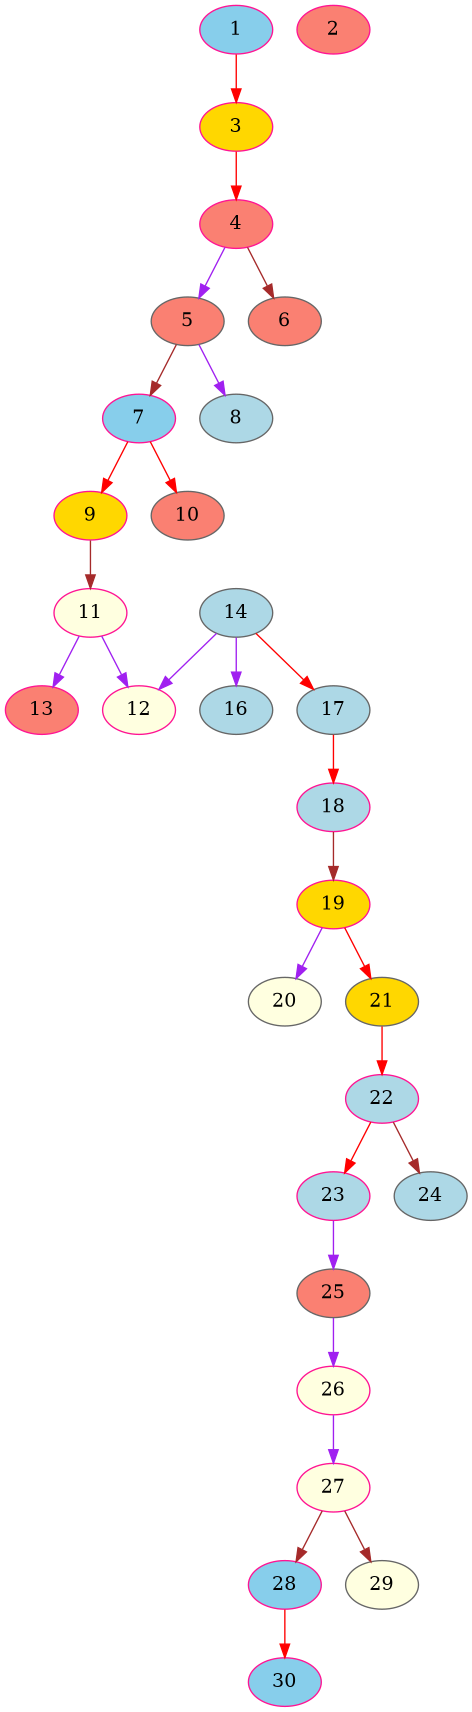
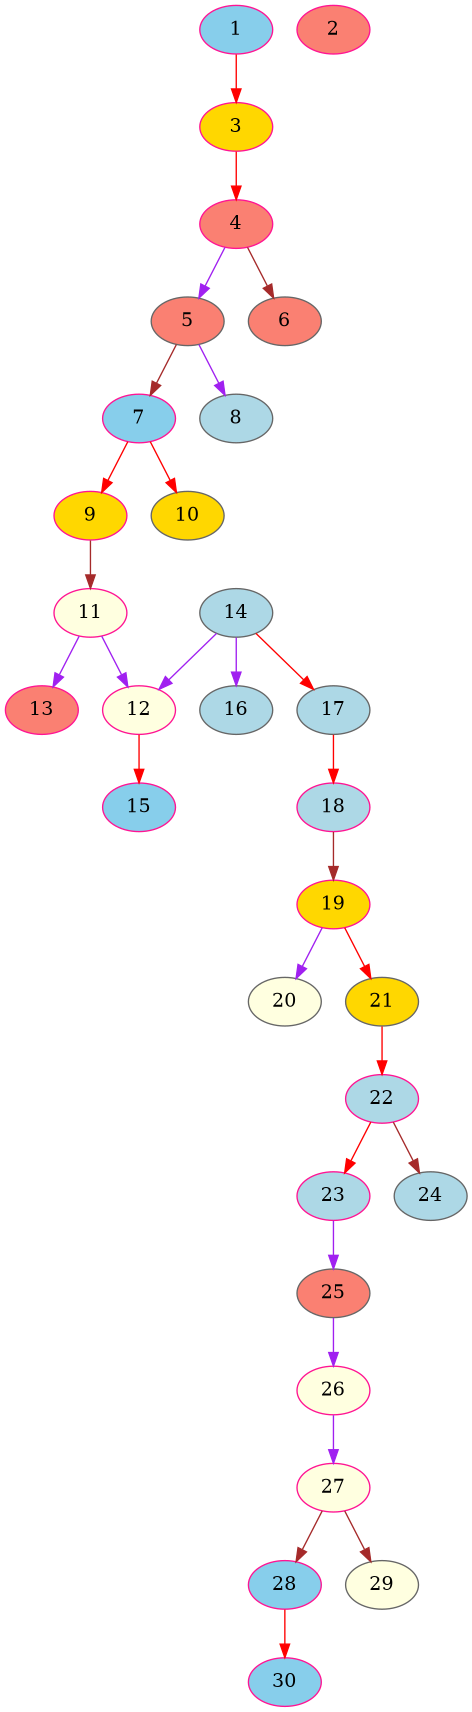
  digraph {
    node [alpha=0.06 color=deeppink fillcolor=lightblue style=filled]
    edge [color=red]
    1 [alpha=0.11 expect_size=45126656 fillcolor=skyblue]
    3 [alpha=0.11 expect_size=37876736 fillcolor=gold]
    4 [alpha=0.02 expect_size=38139904 fillcolor=salmon]
    5 [alpha=0.15 color=gray40 expect_size=7110656 fillcolor=salmon]
    6 [alpha=0.20 color=gray40 expect_size=33235968 fillcolor=salmon]
    2 [alpha=0.08 expect_size=47746048 fillcolor=salmon]
    7 [alpha=0.11 expect_size=27331584 fillcolor=skyblue]
    8 [color=gray40 expect_size=38024192]
    9 [expect_size=8343552 fillcolor=gold]
-   10 [alpha=0.02 color=gray40 expect_size=21424128 fillcolor=salmon]
+   10 [alpha=0.02 color=gray40 expect_size=21424128 fillcolor=gold]
    11 [alpha=0.09 expect_size=43133952 fillcolor=lightyellow]
    12 [alpha=0.02 expect_size=21229568 fillcolor=lightyellow]
    13 [alpha=0.16 expect_size=41038848 fillcolor=salmon]
+   15 [alpha=0.03 expect_size=23554048 fillcolor=skyblue]
    14 [color=gray40 expect_size=19812352]
    16 [alpha=0.17 color=gray40 expect_size=12901376]
    17 [alpha=0.10 color=gray40 expect_size=12329984]
    18 [alpha=0.09 expect_size=37612544]
    19 [alpha=0.00 expect_size=52082688 fillcolor=gold]
    20 [alpha=0.17 color=gray40 expect_size=19676160 fillcolor=lightyellow]
    21 [alpha=0.10 color=gray40 expect_size=23363584 fillcolor=gold]
    22 [alpha=0.01 expect_size=44264448]
    23 [expect_size=48535552]
    24 [alpha=0.05 color=gray40 expect_size=39408640]
    25 [alpha=0.05 color=gray40 expect_size=5699584 fillcolor=salmon]
    26 [alpha=0.17 expect_size=12180480 fillcolor=lightyellow]
    27 [alpha=0.18 expect_size=5880832 fillcolor=lightyellow]
    28 [alpha=0.13 expect_size=28967936 fillcolor=skyblue]
    29 [alpha=0.09 color=gray40 expect_size=49259520 fillcolor=lightyellow]
    30 [alpha=0.12 expect_size=49708032 fillcolor=skyblue]
    1 -> 3
    3 -> 4
    4 -> 5 [color=purple]
    4 -> 6 [color=brown]
    5 -> 7 [color=brown]
    5 -> 8 [color=purple]
    7 -> 9
    7 -> 10
    9 -> 11 [color=brown]
    11 -> 12 [color=purple]
    11 -> 13 [color=purple]
+   12 -> 15
    14 -> 12 [color=purple]
    14 -> 16 [color=purple]
    14 -> 17
    17 -> 18
    18 -> 19 [color=brown]
    19 -> 20 [color=purple]
    19 -> 21
    21 -> 22
    22 -> 23
    22 -> 24 [color=brown]
    23 -> 25 [color=purple]
    25 -> 26 [color=purple]
    26 -> 27 [color=purple]
    27 -> 28 [color=brown]
    27 -> 29 [color=brown]
    28 -> 30
  }
